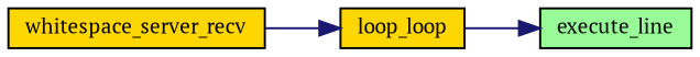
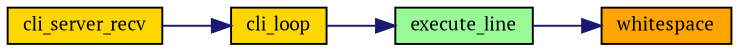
  digraph {
    fontname="PT Serif"
    rankdir=RL
    node [color=black fillcolor=gold fontname="PT Serif" fontsize=10 shape=box style=filled]
    edge [color=midnightblue dir=back fontname="PT Serif" fontsize=10 labelfontname=Helvetica labelfontsize=10 style=solid]
+   n1 [fillcolor=orange fontcolor=black height=0.2 label=whitespace width=0.4]
    n2 [fillcolor=palegreen height=0.2 label=execute_line width=0.4]
-   n3 [height=0.2 label=loop_loop width=0.4]
-   n4 [height=0.2 label=whitespace_server_recv width=0.4]
+   n3 [height=0.2 label=cli_loop width=0.4]
+   n4 [height=0.2 label=cli_server_recv width=0.4]
+   n1 -> n2
    n2 -> n3
    n3 -> n4
  }
